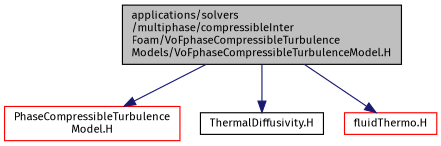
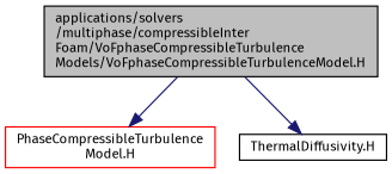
  digraph {
    fontname="Fira Sans"
    node [color=black fontname="Fira Sans" fontsize=10 shape=record]
    edge [color=midnightblue fontname="Fira Sans" fontsize=10 labelfontname=Helvetica labelfontsize=10 style=solid]
    n1 [fillcolor=grey75 fontcolor=black height=0.2 label="applications/solvers\l/multiphase/compressibleInter\lFoam/VoFphaseCompressibleTurbulence\lModels/VoFphaseCompressibleTurbulenceModel.H" style=filled width=0.4]
    n2 [color=red height=0.2 label="PhaseCompressibleTurbulence\lModel.H" width=0.4]
    n3 [height=0.2 label="ThermalDiffusivity.H" width=0.4]
-   n4 [color=red height=0.2 label="fluidThermo.H" width=0.4]
    n1 -> n2
    n1 -> n3
-   n1 -> n4
  }
